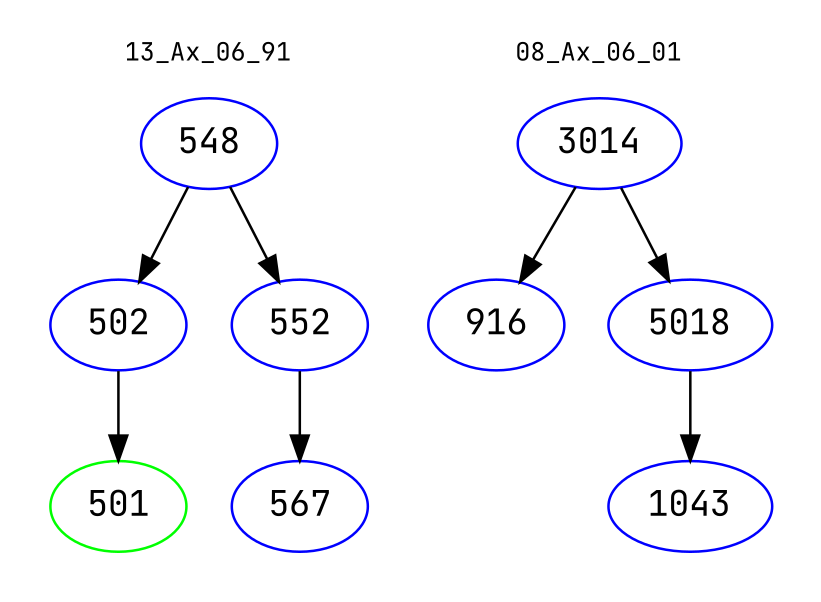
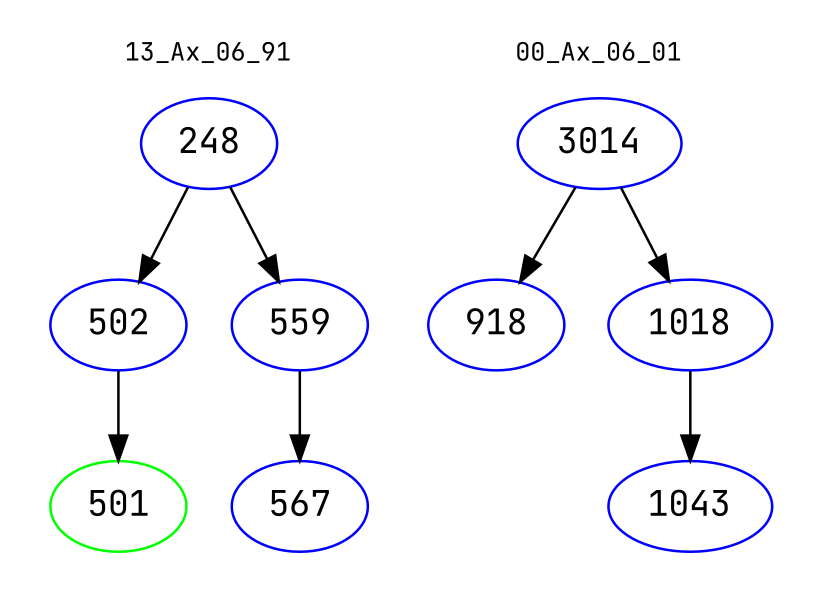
  digraph {
    fontname="JetBrains Mono"
    node [color=blue fontname="JetBrains Mono"]
    edge [color=black fontname="JetBrains Mono"]
-   n1 [label=548]
+   n1 [label=248]
    n2 [label=502]
-   n3 [label=552]
+   n3 [label=559]
    n4 [color=green label=501]
    n5 [label=567]
    n6 [label=3014]
-   n7 [label=916]
-   n8 [label=5018]
+   n7 [label=918]
+   n8 [label=1018]
    n9 [label=1043]
    subgraph cluster_1 {
      color=white
      fontsize=10
      label="13_Ax_06_91"
      n1
      n2
      n3
      n4
      n5
    }
    subgraph cluster_2 {
      color=white
      fontsize=10
-     label="08_Ax_06_01"
+     label="00_Ax_06_01"
      n6
      n7
      n8
      n9
    }
    n1 -> n2
    n1 -> n3
    n2 -> n4
    n3 -> n5
    n6 -> n7
    n6 -> n8
    n8 -> n9
  }
